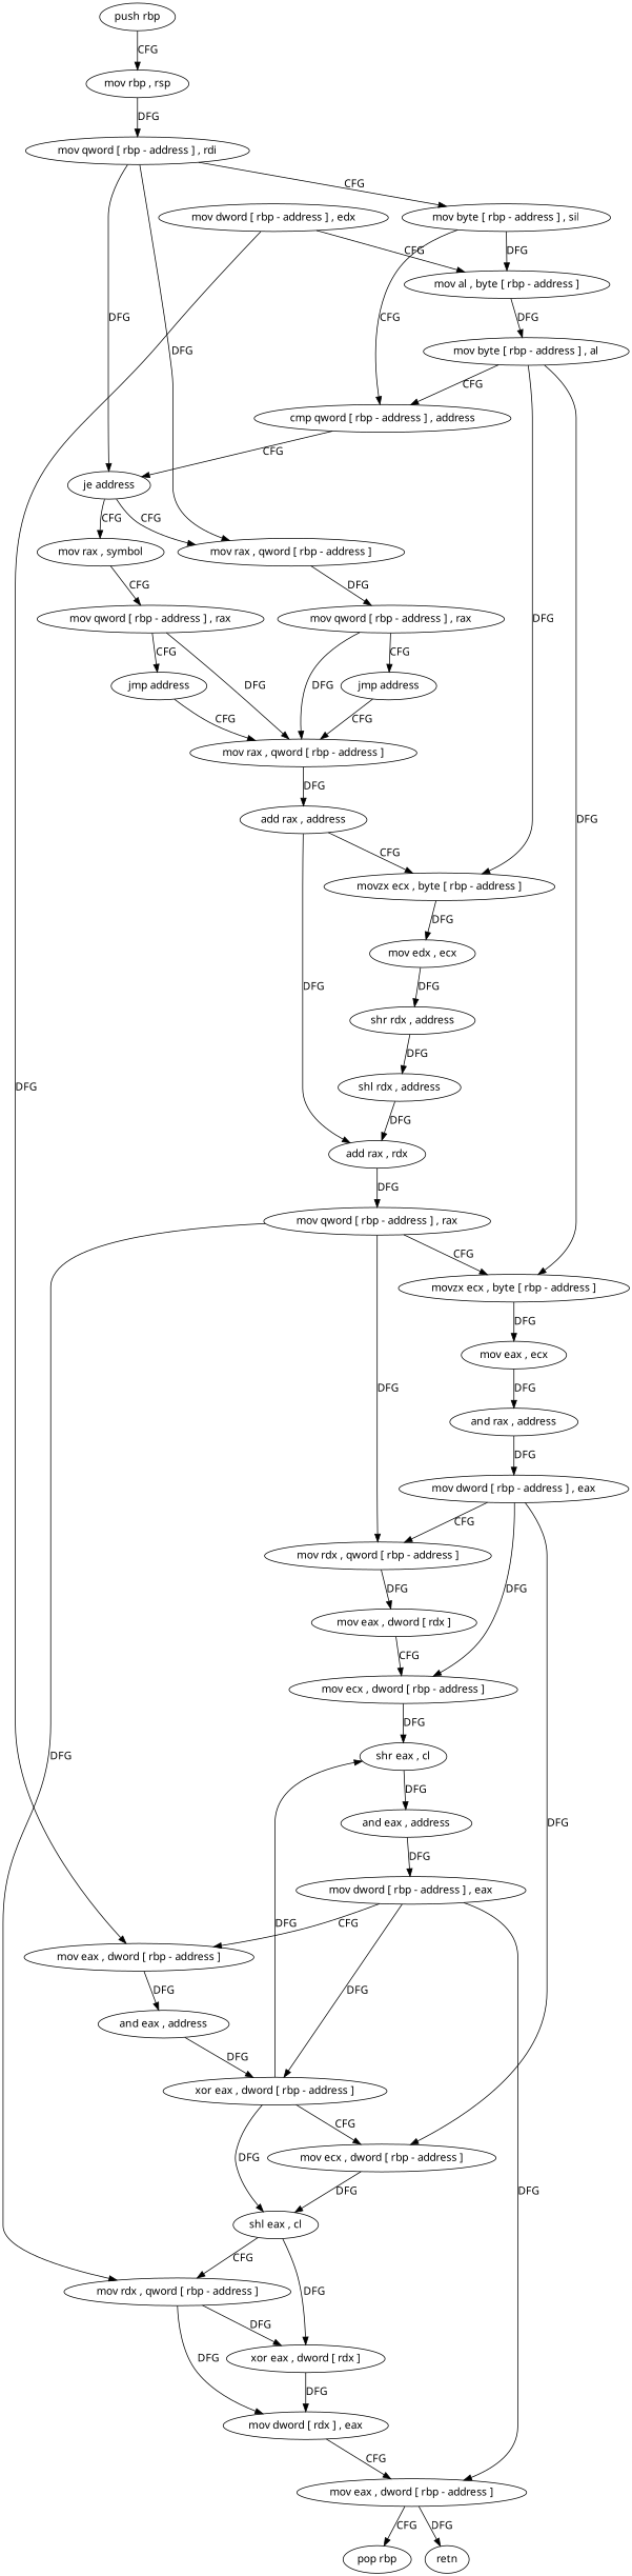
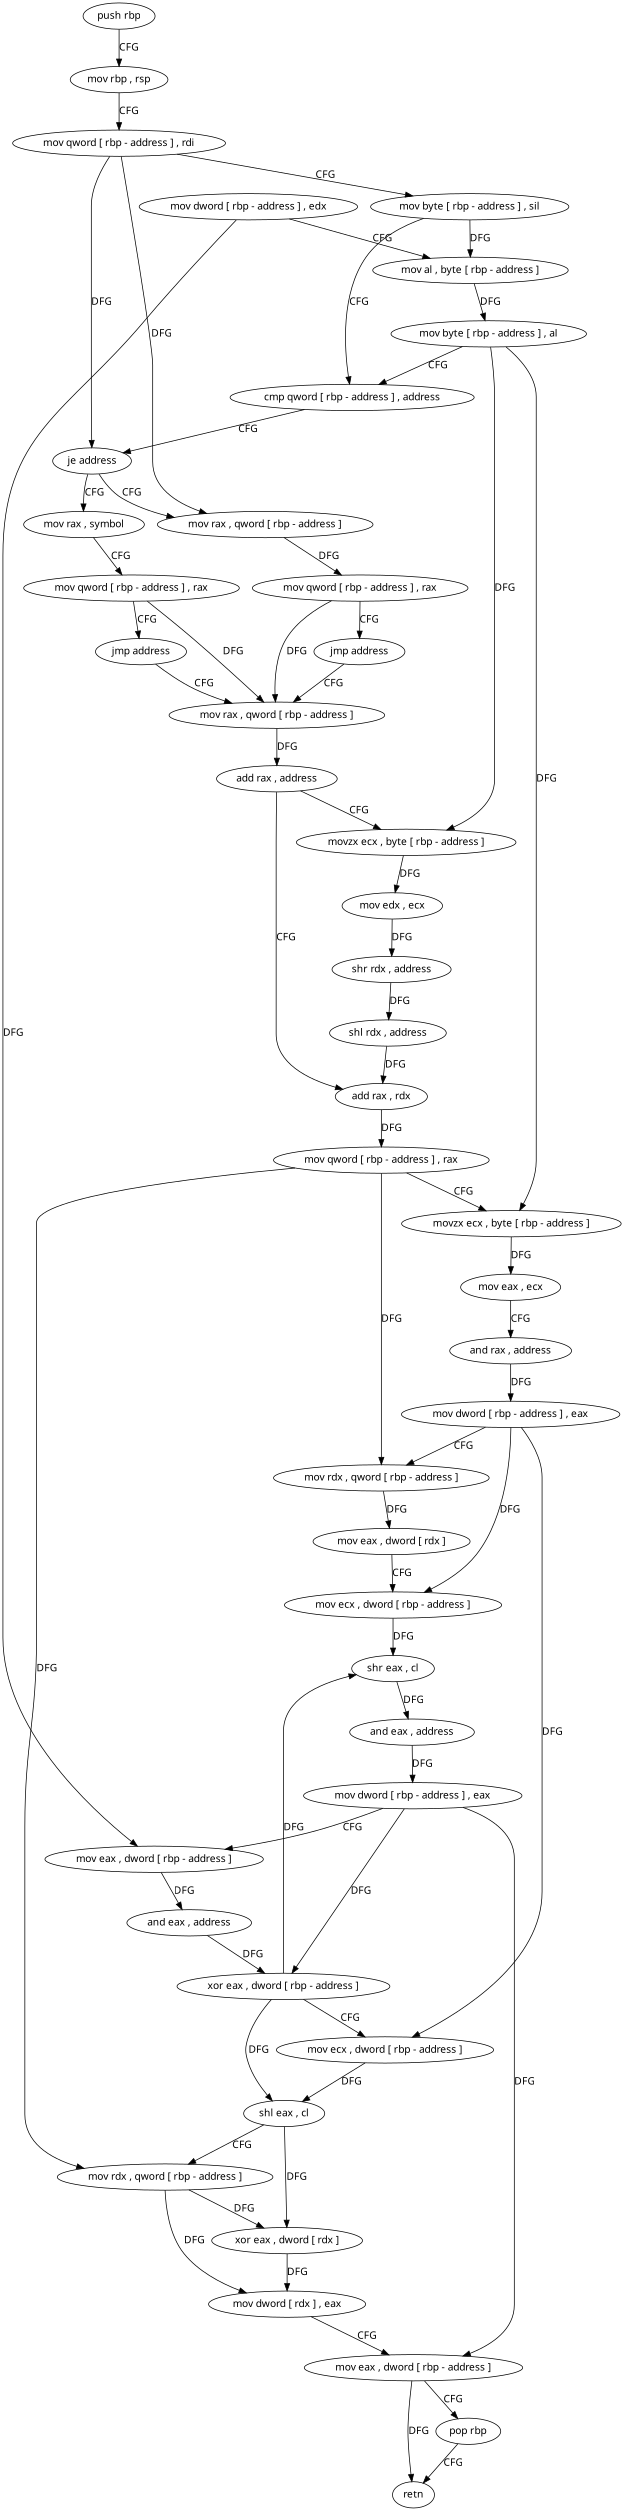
  digraph {
    fontname="Noto Sans"
    node [fontname="Noto Sans"]
    edge [fontname="Noto Sans"]
    n1 [label="push rbp"]
    n2 [label="mov rbp , rsp"]
    n3 [label="mov qword [ rbp - address ] , rdi"]
    n4 [label="mov byte [ rbp - address ] , sil"]
    n5 [label="je address"]
    n6 [label="mov rax , qword [ rbp - address ]"]
    n7 [label="mov al , byte [ rbp - address ]"]
    n8 [label="cmp qword [ rbp - address ] , address"]
    n9 [label="mov rax , symbol"]
    n10 [label="mov qword [ rbp - address ] , rax"]
    n11 [label="mov dword [ rbp - address ] , edx"]
    n12 [label="mov eax , dword [ rbp - address ]"]
    n13 [label="mov byte [ rbp - address ] , al"]
    n14 [label="and eax , address"]
    n15 [label="movzx ecx , byte [ rbp - address ]"]
    n16 [label="movzx ecx , byte [ rbp - address ]"]
    n17 [label="mov edx , ecx"]
    n18 [label="mov eax , ecx"]
    n19 [label="mov qword [ rbp - address ] , rax"]
    n20 [label="jmp address"]
    n21 [label="mov rax , qword [ rbp - address ]"]
    n22 [label="jmp address"]
    n23 [label="add rax , address"]
    n24 [label="add rax , rdx"]
    n25 [label="mov qword [ rbp - address ] , rax"]
    n26 [label="shr rdx , address"]
    n27 [label="shl rdx , address"]
    n28 [label="mov rdx , qword [ rbp - address ]"]
    n29 [label="mov rdx , qword [ rbp - address ]"]
    n30 [label="mov eax , dword [ rdx ]"]
    n31 [label="xor eax , dword [ rdx ]"]
    n32 [label="mov dword [ rdx ] , eax"]
    n33 [label="and rax , address"]
    n34 [label="mov dword [ rbp - address ] , eax"]
    n35 [label="mov ecx , dword [ rbp - address ]"]
    n36 [label="mov ecx , dword [ rbp - address ]"]
    n37 [label="shr eax , cl"]
    n38 [label="shl eax , cl"]
    n39 [label="and eax , address"]
    n40 [label="mov dword [ rbp - address ] , eax"]
    n41 [label="xor eax , dword [ rbp - address ]"]
    n42 [label="mov eax , dword [ rbp - address ]"]
    n43 [label="pop rbp"]
    n44 [label=retn]
    n1 -> n2 [label=CFG]
-   n2 -> n3 [label=DFG]
+   n2 -> n3 [label=CFG]
    n3 -> n4 [label=CFG]
    n3 -> n5 [label=DFG]
    n3 -> n6 [label=DFG]
    n4 -> n7 [label=DFG]
    n4 -> n8 [label=CFG]
    n5 -> n6 [label=CFG]
    n5 -> n9 [label=CFG]
    n6 -> n10 [label=DFG]
    n7 -> n13 [label=DFG]
    n8 -> n5 [label=CFG]
    n9 -> n19 [label=CFG]
    n10 -> n21 [label=DFG]
    n10 -> n22 [label=CFG]
    n11 -> n7 [label=CFG]
    n11 -> n12 [label=DFG]
    n12 -> n14 [label=DFG]
    n13 -> n8 [label=CFG]
    n13 -> n15 [label=DFG]
    n13 -> n16 [label=DFG]
    n14 -> n41 [label=DFG]
    n15 -> n17 [label=DFG]
    n16 -> n18 [label=DFG]
    n17 -> n26 [label=DFG]
-   n18 -> n33 [label=DFG]
+   n18 -> n33 [label=CFG]
    n19 -> n20 [label=CFG]
    n19 -> n21 [label=DFG]
    n20 -> n21 [label=CFG]
    n21 -> n23 [label=DFG]
    n22 -> n21 [label=CFG]
    n23 -> n15 [label=CFG]
-   n23 -> n24 [label=DFG]
+   n23 -> n24 [label=CFG]
    n24 -> n25 [label=DFG]
    n25 -> n16 [label=CFG]
    n25 -> n28 [label=DFG]
    n25 -> n29 [label=DFG]
    n26 -> n27 [label=DFG]
    n27 -> n24 [label=DFG]
    n28 -> n30 [label=DFG]
    n29 -> n31 [label=DFG]
    n29 -> n32 [label=DFG]
    n30 -> n35 [label=CFG]
    n31 -> n32 [label=DFG]
    n32 -> n42 [label=CFG]
    n33 -> n34 [label=DFG]
    n34 -> n28 [label=CFG]
    n34 -> n35 [label=DFG]
    n34 -> n36 [label=DFG]
    n35 -> n37 [label=DFG]
    n36 -> n38 [label=DFG]
    n37 -> n39 [label=DFG]
    n38 -> n29 [label=CFG]
    n38 -> n31 [label=DFG]
    n39 -> n40 [label=DFG]
    n40 -> n12 [label=CFG]
    n40 -> n41 [label=DFG]
    n40 -> n42 [label=DFG]
    n41 -> n36 [label=CFG]
    n41 -> n37 [label=DFG]
    n41 -> n38 [label=DFG]
    n42 -> n43 [label=CFG]
    n42 -> n44 [label=DFG]
+   n43 -> n44 [label=CFG]
  }
